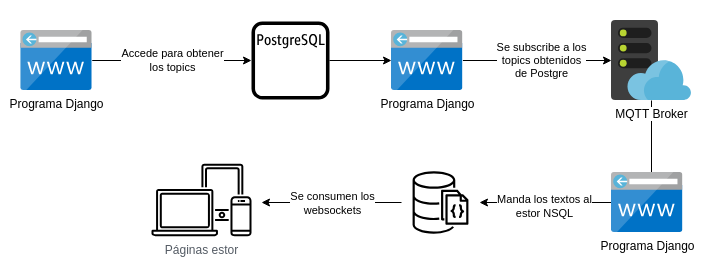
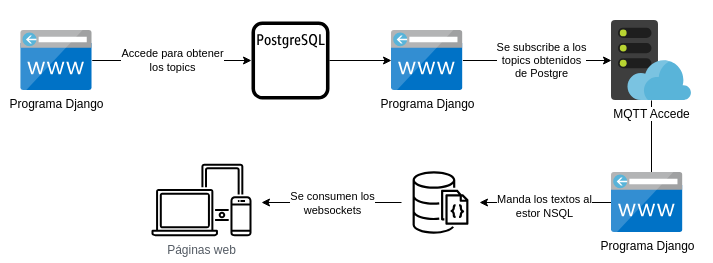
  <mxCell id="0" />
  <mxCell id="1" parent="0" />
  <mxCell id="2" value="Accede para obtener &lt;br&gt;los topics&lt;br&gt;" style="edgeStyle=orthogonalEdgeStyle;rounded=0;orthogonalLoop=1;jettySize=auto;html=1;" edge="1" parent="1" source="3" target="7"><mxGeometry relative="1" as="geometry" /></mxCell>
  <mxCell id="3" value="Programa Django&lt;br&gt;" style="sketch=0;aspect=fixed;html=1;points=[];align=center;image;fontSize=12;image=img/lib/mscae/CustomDomain.svg;" parent="1" vertex="1"><mxGeometry x="20.29" y="30" width="71.43" height="60" as="geometry" /></mxCell>
  <mxCell id="4" style="edgeStyle=orthogonalEdgeStyle;rounded=0;orthogonalLoop=1;jettySize=auto;html=1;entryX=0.56;entryY=0.167;entryDx=0;entryDy=0;entryPerimeter=0;" edge="1" parent="1" source="5" target="16"><mxGeometry relative="1" as="geometry" /></mxCell>
- <mxCell id="5" value="MQTT Broker&lt;br&gt;" style="sketch=0;aspect=fixed;html=1;points=[];align=center;image;fontSize=12;image=img/lib/mscae/WebHosting.svg;" parent="1" vertex="1"><mxGeometry x="611" y="20" width="80" height="80" as="geometry" /></mxCell>
+ <mxCell id="5" value="MQTT Accede&lt;br&gt;" style="sketch=0;aspect=fixed;html=1;points=[];align=center;image;fontSize=12;image=img/lib/mscae/WebHosting.svg;" parent="1" vertex="1"><mxGeometry x="611" y="20" width="80" height="80" as="geometry" /></mxCell>
  <mxCell id="6" style="edgeStyle=orthogonalEdgeStyle;rounded=0;orthogonalLoop=1;jettySize=auto;html=1;" edge="1" parent="1" source="7" target="13"><mxGeometry relative="1" as="geometry"><mxPoint x="401" y="2" as="targetPoint" /></mxGeometry></mxCell>
  <mxCell id="7" value="" style="sketch=0;outlineConnect=0;fontColor=#232F3E;gradientColor=none;fillColor=#000000;strokeColor=none;dashed=0;verticalLabelPosition=bottom;verticalAlign=top;align=center;html=1;fontSize=12;fontStyle=0;aspect=fixed;pointerEvents=1;shape=mxgraph.aws4.rds_postgresql_instance_alt;" parent="1" vertex="1"><mxGeometry x="251" y="21" width="78" height="78" as="geometry" /></mxCell>
  <mxCell id="8" value="Se consumen los&lt;br&gt;websockets" style="edgeStyle=orthogonalEdgeStyle;rounded=0;orthogonalLoop=1;jettySize=auto;html=1;" edge="1" parent="1" source="9"><mxGeometry relative="1" as="geometry"><mxPoint x="261" y="202" as="targetPoint" /></mxGeometry></mxCell>
  <mxCell id="9" value="" style="sketch=0;points=[[0,0,0],[0.25,0,0],[0.5,0,0],[0.75,0,0],[1,0,0],[0,1,0],[0.25,1,0],[0.5,1,0],[0.75,1,0],[1,1,0],[0,0.25,0],[0,0.5,0],[0,0.75,0],[1,0.25,0],[1,0.5,0],[1,0.75,0]];outlineConnect=0;fontColor=#232F3E;gradientColor=#4D72F3;gradientDirection=north;fillColor=none;strokeColor=#000000;dashed=0;verticalLabelPosition=bottom;verticalAlign=top;align=center;html=1;fontSize=12;fontStyle=0;aspect=fixed;shape=mxgraph.aws4.resourceIcon;resIcon=mxgraph.aws4.documentdb_with_mongodb_compatibility;" parent="1" vertex="1"><mxGeometry x="401" y="163" width="78" height="78" as="geometry" /></mxCell>
- <mxCell id="10" value="Páginas estor" style="sketch=0;outlineConnect=0;gradientColor=none;fontColor=#545B64;strokeColor=none;fillColor=#000000;dashed=0;verticalLabelPosition=bottom;verticalAlign=top;align=center;html=1;fontSize=12;fontStyle=0;aspect=fixed;shape=mxgraph.aws4.illustration_devices;pointerEvents=1" parent="1" vertex="1"><mxGeometry x="151" y="163" width="100" height="73" as="geometry" /></mxCell>
+ <mxCell id="10" value="Páginas web" style="sketch=0;outlineConnect=0;gradientColor=none;fontColor=#545B64;strokeColor=none;fillColor=#000000;dashed=0;verticalLabelPosition=bottom;verticalAlign=top;align=center;html=1;fontSize=12;fontStyle=0;aspect=fixed;shape=mxgraph.aws4.illustration_devices;pointerEvents=1" parent="1" vertex="1"><mxGeometry x="151" y="163" width="100" height="73" as="geometry" /></mxCell>
  <mxCell id="11" style="edgeStyle=orthogonalEdgeStyle;rounded=0;orthogonalLoop=1;jettySize=auto;html=1;" edge="1" parent="1" source="13" target="5"><mxGeometry relative="1" as="geometry" /></mxCell>
  <mxCell id="12" value="Se subscribe a los&lt;br&gt;topics obtenidos&lt;br&gt;de Postgre" style="edgeLabel;html=1;align=center;verticalAlign=middle;resizable=0;points=[];" vertex="1" connectable="0" parent="11"><mxGeometry x="0.044" y="1" relative="1" as="geometry"><mxPoint as="offset" /></mxGeometry></mxCell>
  <mxCell id="13" value="Programa Django&lt;br&gt;" style="sketch=0;aspect=fixed;html=1;points=[];align=center;image;fontSize=12;image=img/lib/mscae/CustomDomain.svg;" vertex="1" parent="1"><mxGeometry x="391" y="30" width="71.43" height="60" as="geometry" /></mxCell>
  <mxCell id="14" style="edgeStyle=orthogonalEdgeStyle;rounded=0;orthogonalLoop=1;jettySize=auto;html=1;" edge="1" parent="1" source="16" target="9"><mxGeometry relative="1" as="geometry" /></mxCell>
  <mxCell id="15" value="Manda los textos al&lt;br&gt;estor NSQL" style="edgeLabel;html=1;align=center;verticalAlign=middle;resizable=0;points=[];" vertex="1" connectable="0" parent="14"><mxGeometry x="0.03" y="3" relative="1" as="geometry"><mxPoint as="offset" /></mxGeometry></mxCell>
  <mxCell id="16" value="Programa Django&lt;br&gt;" style="sketch=0;aspect=fixed;html=1;points=[];align=center;image;fontSize=12;image=img/lib/mscae/CustomDomain.svg;" vertex="1" parent="1"><mxGeometry x="611" y="172" width="71.43" height="60" as="geometry" /></mxCell>
